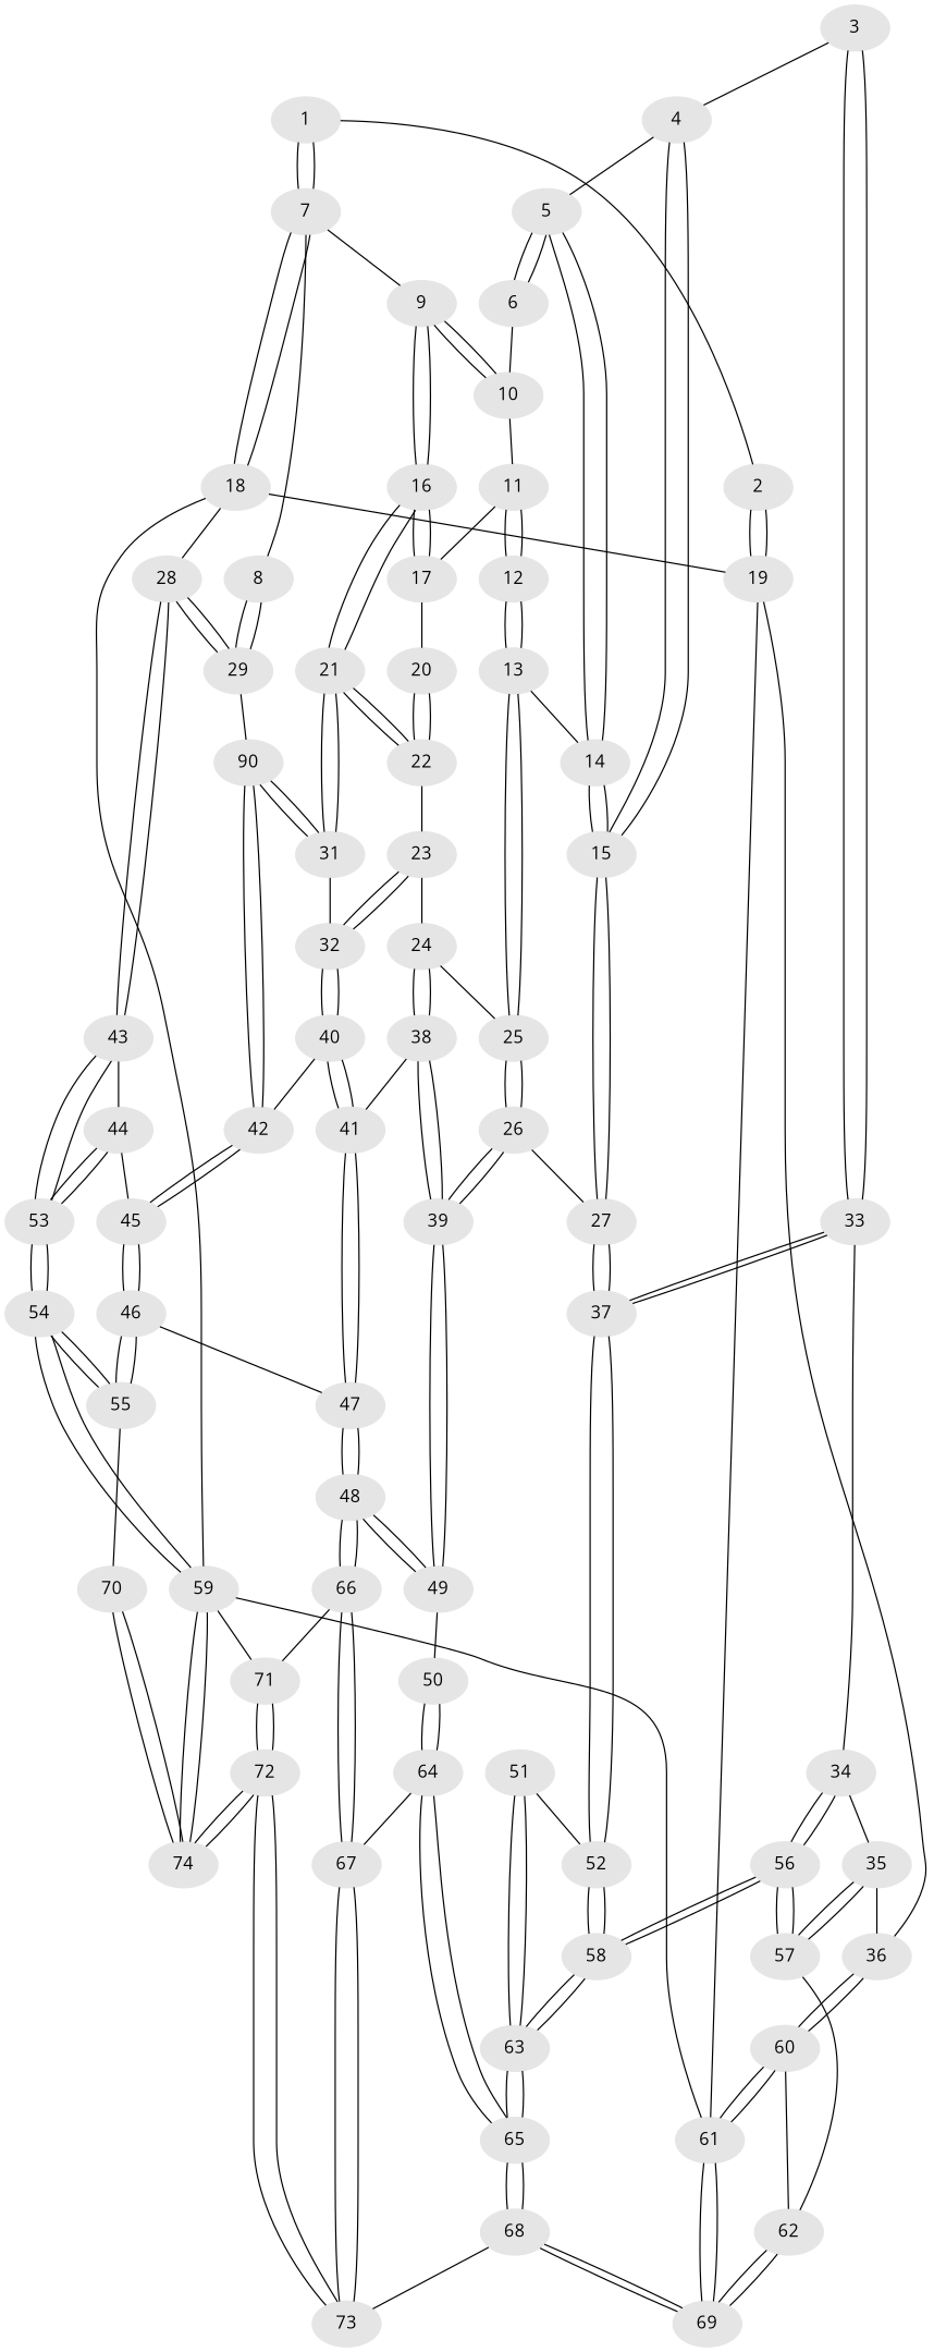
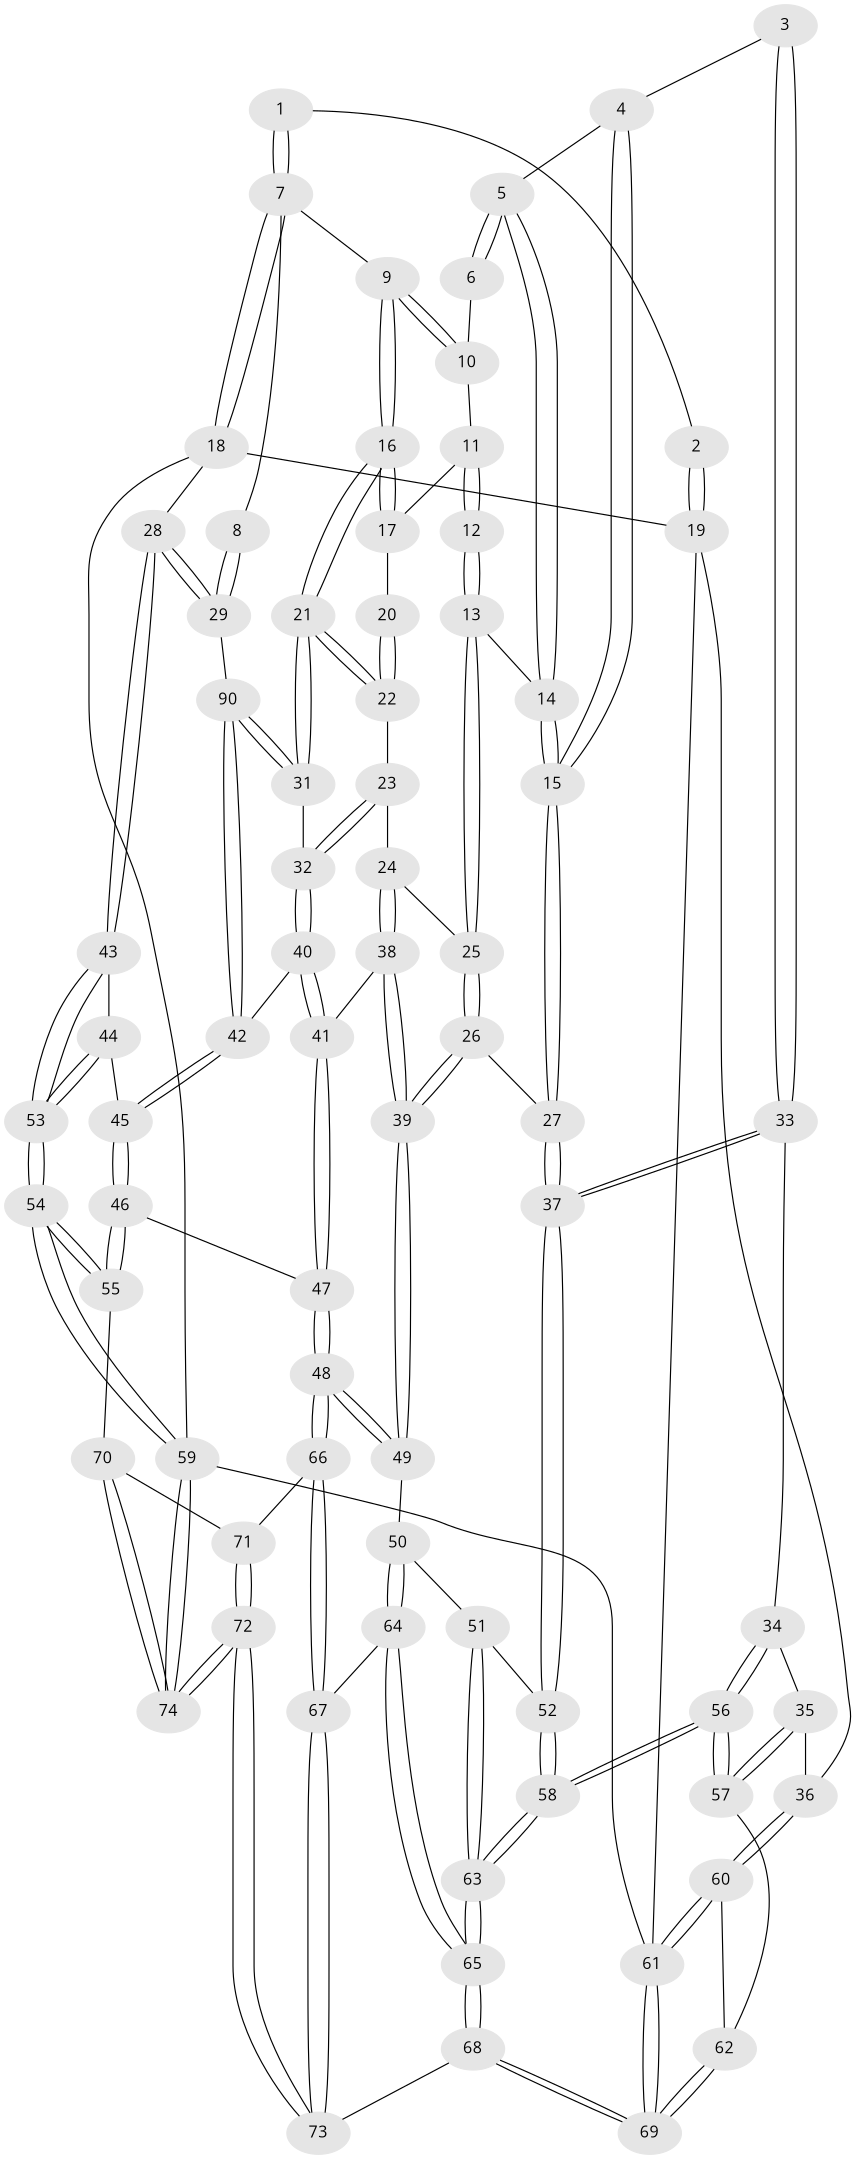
  graph {
    fontname="Open Sans"
    node [color=gray90 fontname="Open Sans" style=filled]
    edge [fontname="Open Sans"]
    1
    2
    7
    19
    8
    18
    9
    3
    4
    33
    36
    61
    5
    15
    37
    34
    6
    14
    27
    10
    11
    29
    28
    59
    16
    n26 [label=90]
    17
    21
    12
    13
    20
    25
    22
    26
    31
    43
    74
    60
    69
    23
    32
    24
    38
    40
    39
    41
    49
    52
    44
    53
    42
    45
    35
    56
    57
    58
    62
    47
    50
    48
    46
    54
    55
    70
    66
    67
    71
    51
    64
    63
    65
    68
    73
    72
    1 -- 2
    1 -- 7
    1 -- 7
    2 -- 19
    2 -- 19
    7 -- 8
    7 -- 18
    7 -- 18
    7 -- 9
    19 -- 36
    19 -- 61
    8 -- 29
    8 -- 29
    18 -- 19
    18 -- 28
    18 -- 59
    9 -- 10
    9 -- 10
    9 -- 16
    9 -- 16
    3 -- 4
    3 -- 33
    3 -- 33
    4 -- 5
    4 -- 15
    4 -- 15
    33 -- 37
    33 -- 37
    33 -- 34
    36 -- 60
    36 -- 60
    61 -- 69
    61 -- 69
    5 -- 6
    5 -- 6
    5 -- 14
    5 -- 14
    15 -- 27
    15 -- 27
    37 -- 52
    37 -- 52
    34 -- 35
    34 -- 56
    34 -- 56
    6 -- 10
    14 -- 15
    14 -- 15
    27 -- 37
    27 -- 37
    10 -- 11
    11 -- 17
    11 -- 12
    11 -- 12
    29 -- n26
    28 -- 29
    28 -- 29
    28 -- 43
    28 -- 43
    59 -- 61
    59 -- 74
    59 -- 74
    16 -- 17
    16 -- 17
    16 -- 21
    16 -- 21
    n26 -- 31
    n26 -- 31
    n26 -- 42
    n26 -- 42
    17 -- 20
    21 -- 22
    21 -- 22
    21 -- 31
    21 -- 31
    12 -- 13
    12 -- 13
    13 -- 14
    13 -- 25
    13 -- 25
    20 -- 22
    20 -- 22
    25 -- 26
    25 -- 26
    22 -- 23
    26 -- 27
    26 -- 39
    26 -- 39
    31 -- 32
    43 -- 44
    43 -- 53
    43 -- 53
    60 -- 61
    60 -- 61
    60 -- 62
    23 -- 32
    23 -- 32
    23 -- 24
    32 -- 40
    32 -- 40
    24 -- 25
    24 -- 38
    24 -- 38
    38 -- 39
    38 -- 39
    38 -- 41
    40 -- 41
    40 -- 41
    40 -- 42
    39 -- 49
    39 -- 49
    41 -- 47
    41 -- 47
    49 -- 50
    52 -- 58
    52 -- 58
    44 -- 53
    44 -- 53
    44 -- 45
    53 -- 54
    53 -- 54
    42 -- 45
    42 -- 45
    45 -- 46
    45 -- 46
    35 -- 36
    35 -- 57
    35 -- 57
    56 -- 57
    56 -- 57
    56 -- 58
    56 -- 58
    57 -- 62
    58 -- 63
    58 -- 63
    62 -- 69
    62 -- 69
    47 -- 48
    47 -- 48
+   50 -- 51
    50 -- 64
    50 -- 64
    48 -- 49
    48 -- 49
    48 -- 66
    48 -- 66
    46 -- 47
    46 -- 55
    46 -- 55
    54 -- 59
    54 -- 59
    54 -- 55
    54 -- 55
    55 -- 70
    70 -- 74
    70 -- 74
-   59 -- 71
+   70 -- 71
    66 -- 67
    66 -- 67
    66 -- 71
    67 -- 73
    67 -- 73
    71 -- 72
    71 -- 72
    51 -- 52
    51 -- 63
    51 -- 63
    64 -- 67
    64 -- 65
    64 -- 65
    63 -- 65
    63 -- 65
    65 -- 68
    65 -- 68
    68 -- 69
    68 -- 69
    68 -- 73
    72 -- 74
    72 -- 74
    72 -- 73
    72 -- 73
  }
